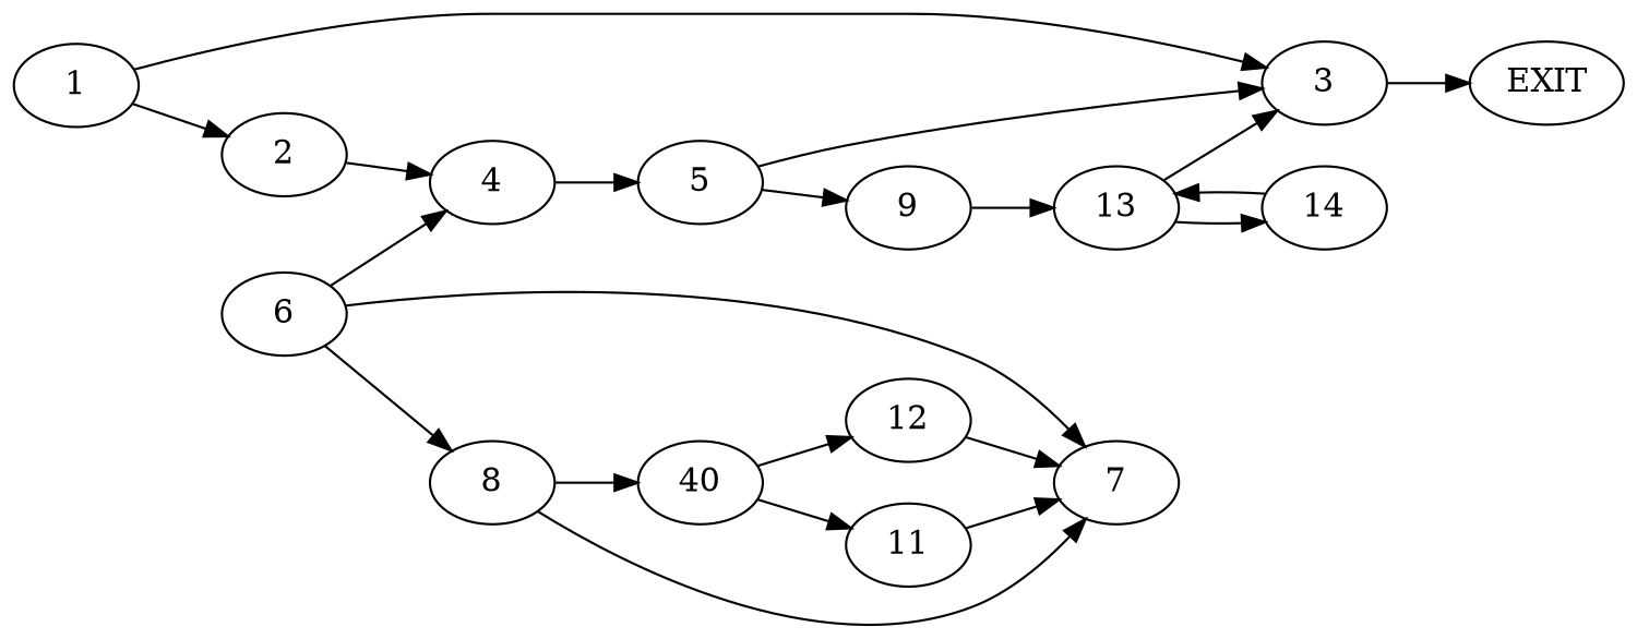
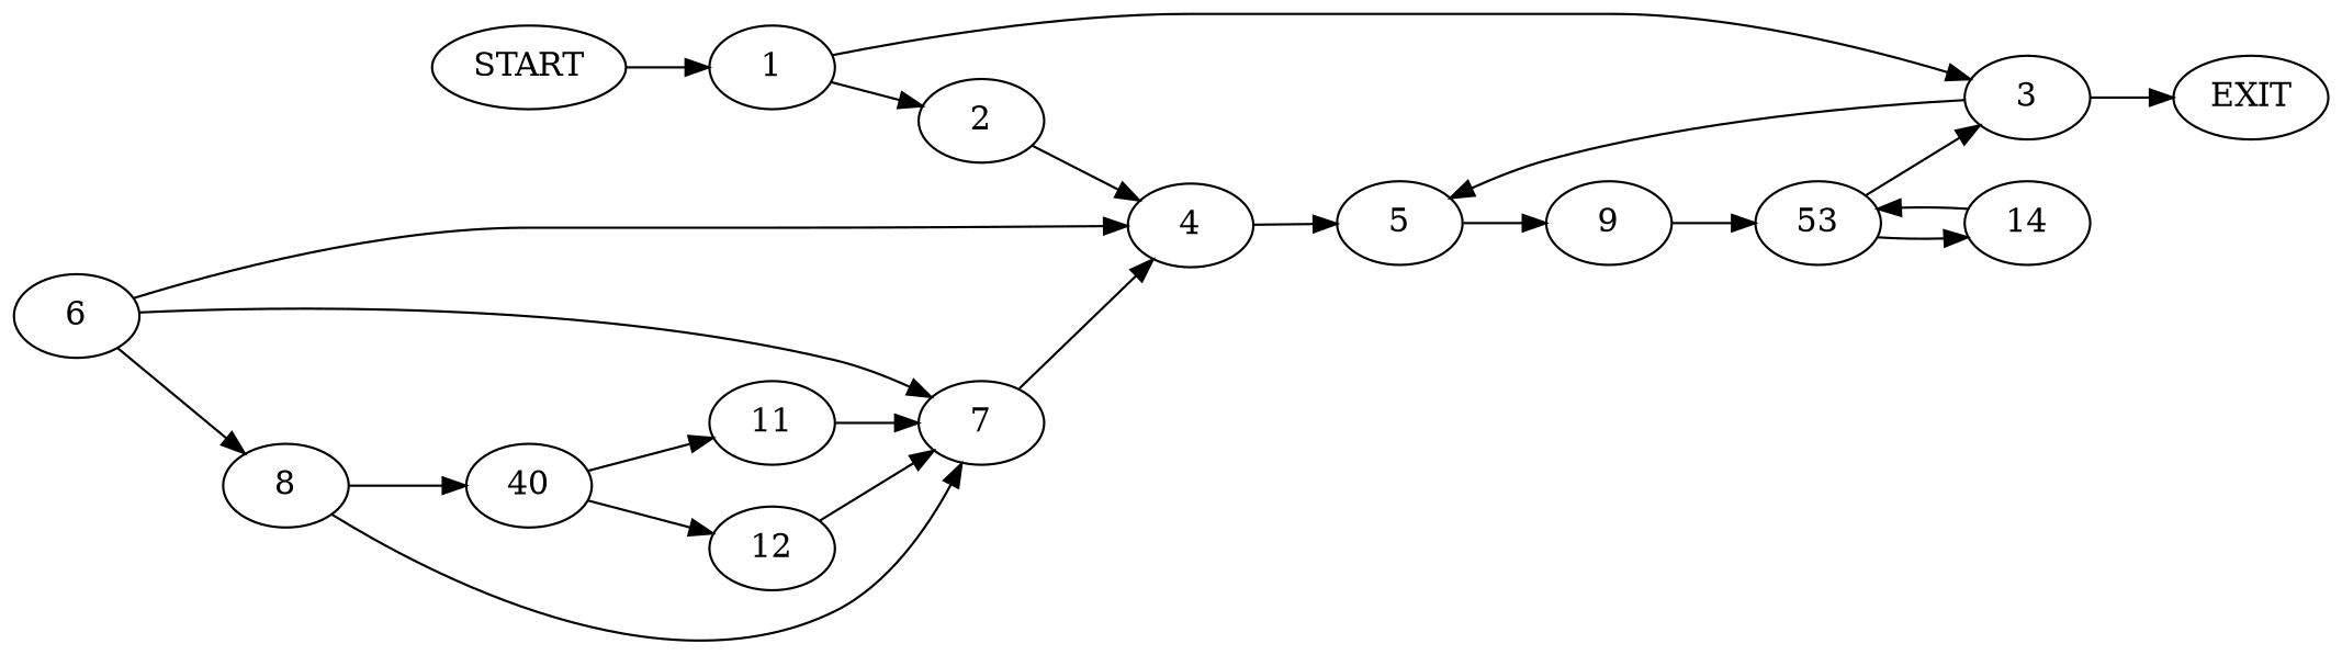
  digraph {
    rankdir=LR
+   n1 [label=START]
    1
    2
    3
    4
    n6 [label=EXIT]
    5
    9
    6
    7
    8
-   13
+   13 [label=53]
    n13 [label=40]
    11
    12
    14
+   n1 -> 1
    1 -> 2
    1 -> 3
    2 -> 4
    3 -> n6
    4 -> 5
-   5 -> 3
+   3 -> 5
    5 -> 9
    9 -> 13
    6 -> 4
    6 -> 7
    6 -> 8
+   7 -> 4
    8 -> 7
    8 -> n13
    13 -> 3
    13 -> 14
    n13 -> 11
    n13 -> 12
    11 -> 7
    12 -> 7
    14 -> 13
  }
